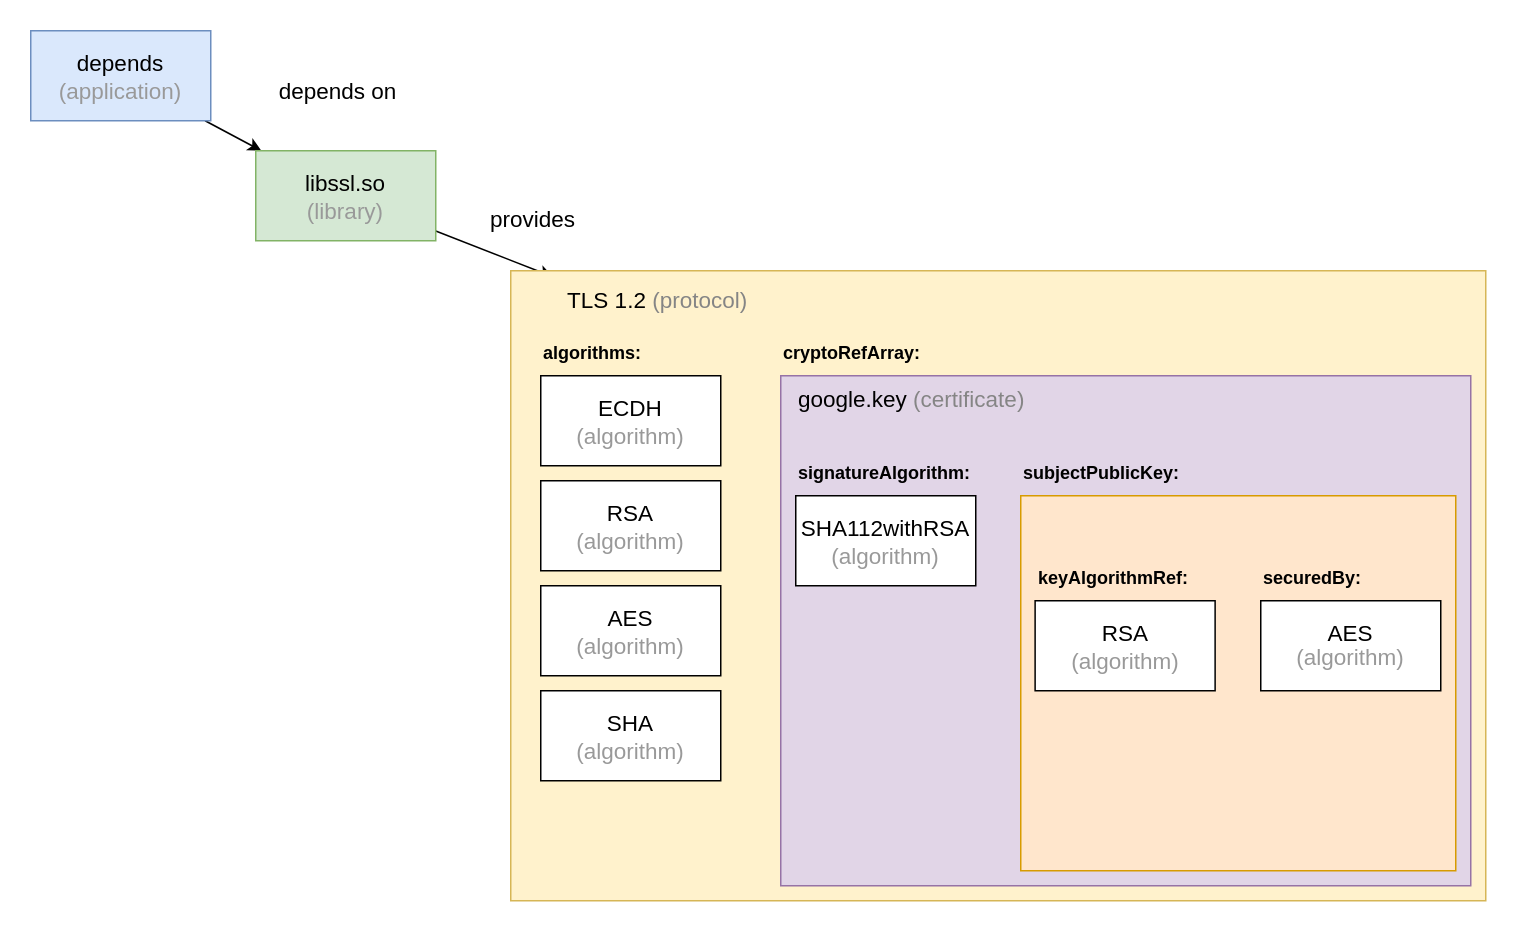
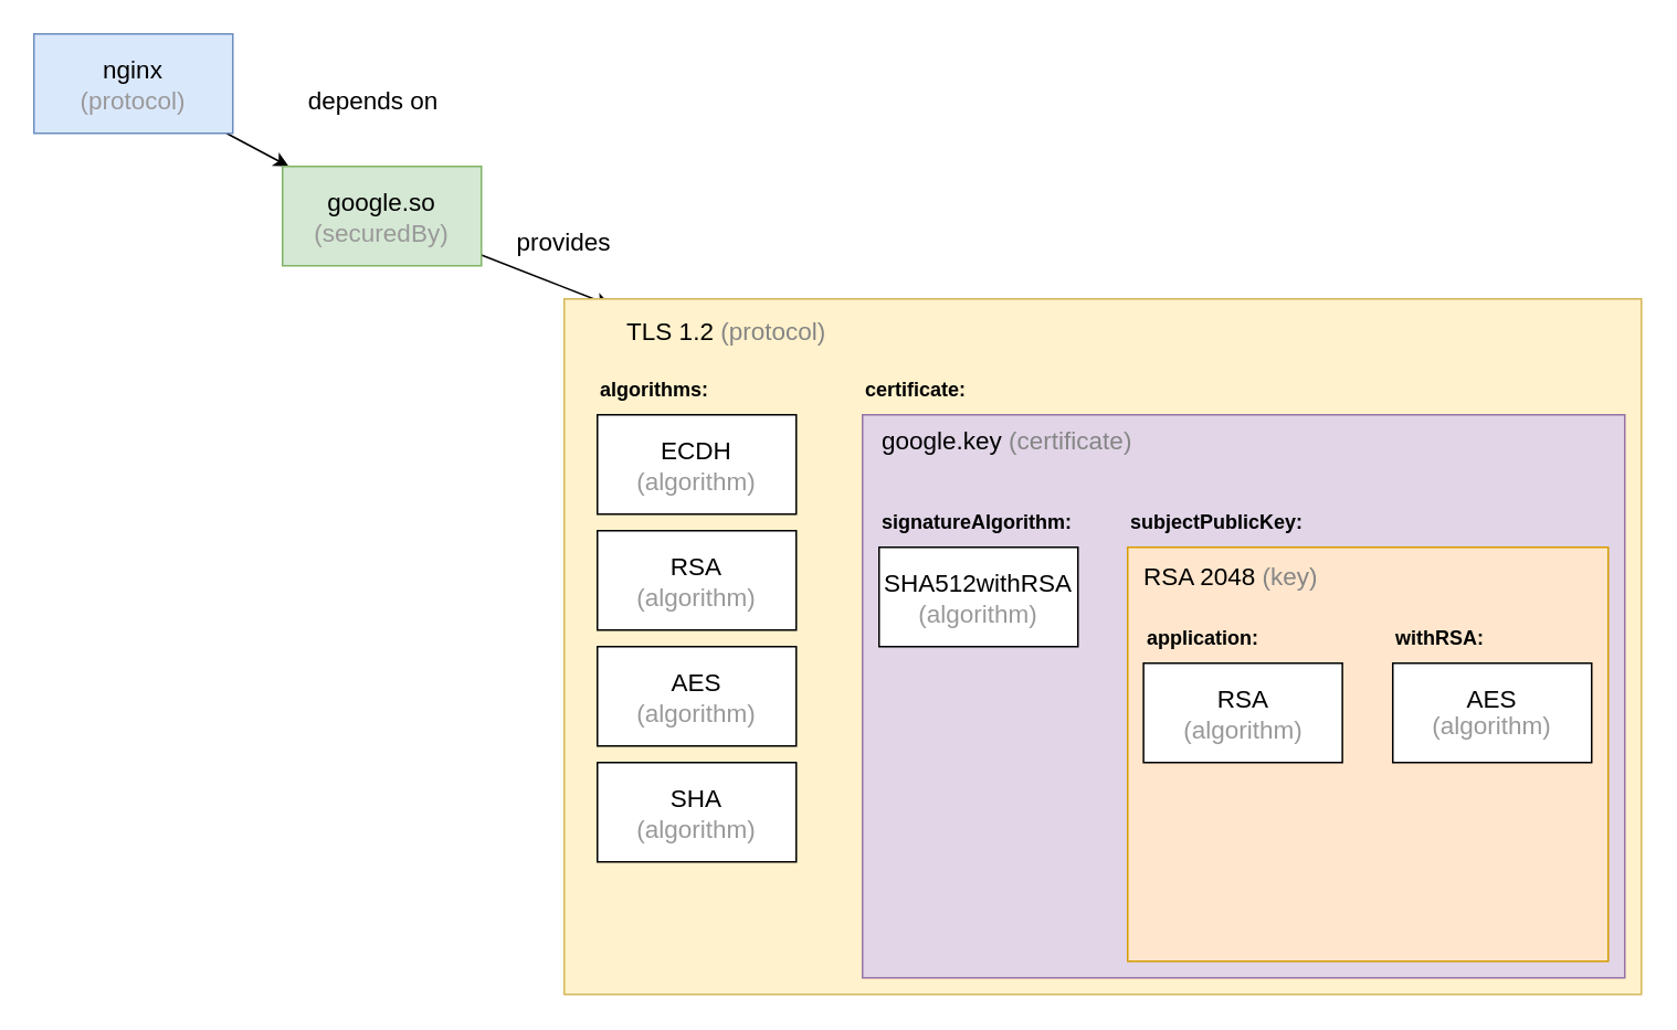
  <mxCell id="0" />
  <mxCell id="1" parent="0" />
  <mxCell id="2" style="rounded=0;orthogonalLoop=1;jettySize=auto;html=1;" parent="1" source="3" target="5" edge="1"><mxGeometry relative="1" as="geometry" /></mxCell>
  <mxCell id="3" value="" style="rounded=0;whiteSpace=wrap;html=1;fillColor=#dae8fc;strokeColor=#6c8ebf;" parent="1" vertex="1"><mxGeometry x="20" y="20" width="120" height="60" as="geometry" /></mxCell>
  <mxCell id="4" style="rounded=0;orthogonalLoop=1;jettySize=auto;html=1;entryX=0;entryY=0;entryDx=0;entryDy=0;" parent="1" source="5" target="11" edge="1"><mxGeometry relative="1" as="geometry"><mxPoint x="350" y="190" as="targetPoint" /></mxGeometry></mxCell>
  <mxCell id="5" value="" style="rounded=0;whiteSpace=wrap;html=1;fillColor=#d5e8d4;strokeColor=#82b366;" parent="1" vertex="1"><mxGeometry x="170" y="100" width="120" height="60" as="geometry" /></mxCell>
  <mxCell id="6" value="" style="rounded=0;whiteSpace=wrap;html=1;fillColor=#fff2cc;strokeColor=#d6b656;align=left;verticalAlign=top;arcSize=5;" parent="1" vertex="1"><mxGeometry x="340" y="180" width="650" height="420" as="geometry" /></mxCell>
  <mxCell id="7" value="" style="rounded=0;whiteSpace=wrap;html=1;" parent="1" vertex="1"><mxGeometry x="360" y="250" width="120" height="60" as="geometry" /></mxCell>
  <mxCell id="8" value="" style="rounded=0;whiteSpace=wrap;html=1;" parent="1" vertex="1"><mxGeometry x="360" y="320" width="120" height="60" as="geometry" /></mxCell>
  <mxCell id="9" value="" style="rounded=0;whiteSpace=wrap;html=1;" parent="1" vertex="1"><mxGeometry x="360" y="390" width="120" height="60" as="geometry" /></mxCell>
  <mxCell id="10" value="" style="rounded=0;whiteSpace=wrap;html=1;" parent="1" vertex="1"><mxGeometry x="360" y="460" width="120" height="60" as="geometry" /></mxCell>
  <mxCell id="11" value="&amp;nbsp; TLS 1.2 &lt;font color=&quot;#858585&quot; style=&quot;font-size: 15px;&quot;&gt;(protocol)&lt;/font&gt;" style="text;html=1;strokeColor=none;fillColor=none;align=left;verticalAlign=middle;whiteSpace=wrap;rounded=0;fontSize=15;" parent="1" vertex="1"><mxGeometry x="368" y="184" width="162" height="30" as="geometry" /></mxCell>
  <mxCell id="12" value="algorithms:" style="text;html=1;strokeColor=none;fillColor=none;align=left;verticalAlign=middle;whiteSpace=wrap;rounded=0;fontStyle=1" parent="1" vertex="1"><mxGeometry x="360" y="230" width="120" height="10" as="geometry" /></mxCell>
- <mxCell id="13" value="cryptoRefArray:" style="text;html=1;strokeColor=none;fillColor=none;align=left;verticalAlign=middle;whiteSpace=wrap;rounded=0;fontStyle=1" parent="1" vertex="1"><mxGeometry x="520" y="230" width="120" height="10" as="geometry" /></mxCell>
+ <mxCell id="13" value="certificate:" style="text;html=1;strokeColor=none;fillColor=none;align=left;verticalAlign=middle;whiteSpace=wrap;rounded=0;fontStyle=1" parent="1" vertex="1"><mxGeometry x="520" y="230" width="120" height="10" as="geometry" /></mxCell>
  <mxCell id="14" value="" style="rounded=0;whiteSpace=wrap;html=1;fillColor=#e1d5e7;strokeColor=#9673a6;arcSize=6;" parent="1" vertex="1"><mxGeometry x="520" y="250" width="460" height="340" as="geometry" /></mxCell>
  <mxCell id="15" value="google.key &lt;font color=&quot;#858585&quot; style=&quot;font-size: 15px;&quot;&gt;(certificate)&lt;/font&gt;" style="text;html=1;strokeColor=none;fillColor=none;align=left;verticalAlign=middle;whiteSpace=wrap;rounded=0;fontSize=15;" parent="1" vertex="1"><mxGeometry x="530" y="250" width="230" height="30" as="geometry" /></mxCell>
  <mxCell id="16" value="&lt;div style=&quot;line-height: 18px;&quot;&gt;&lt;br&gt;&lt;/div&gt;" style="rounded=0;whiteSpace=wrap;html=1;" parent="1" vertex="1"><mxGeometry x="530" y="330" width="120" height="60" as="geometry" /></mxCell>
  <mxCell id="17" value="signatureAlgorithm:" style="text;html=1;strokeColor=none;fillColor=none;align=left;verticalAlign=middle;whiteSpace=wrap;rounded=0;fontStyle=1" parent="1" vertex="1"><mxGeometry x="530" y="310" width="120" height="10" as="geometry" /></mxCell>
  <mxCell id="18" value="subjectPublicKey:" style="text;html=1;strokeColor=none;fillColor=none;align=left;verticalAlign=middle;whiteSpace=wrap;rounded=0;fontStyle=1" parent="1" vertex="1"><mxGeometry x="680" y="310" width="120" height="10" as="geometry" /></mxCell>
  <mxCell id="19" value="&lt;div style=&quot;line-height: 18px;&quot;&gt;&lt;br&gt;&lt;/div&gt;" style="rounded=0;whiteSpace=wrap;html=1;fillColor=#ffe6cc;strokeColor=#d79b00;arcSize=6;" parent="1" vertex="1"><mxGeometry x="680" y="330" width="290" height="250" as="geometry" /></mxCell>
- <mxCell id="21" value="keyAlgorithmRef:" style="text;html=1;strokeColor=none;fillColor=none;align=left;verticalAlign=middle;whiteSpace=wrap;rounded=0;fontStyle=1" parent="1" vertex="1"><mxGeometry x="689.583" y="380" width="161.739" height="10" as="geometry" /></mxCell>
+ <mxCell id="20" value="RSA 2048 &lt;font color=&quot;#858585&quot; style=&quot;font-size: 15px;&quot;&gt;(key)&lt;/font&gt;" style="text;html=1;strokeColor=none;fillColor=none;align=left;verticalAlign=middle;whiteSpace=wrap;rounded=0;fontSize=15;" parent="1" vertex="1"><mxGeometry x="688.16" y="330" width="171.84" height="34.09" as="geometry" /></mxCell>
+ <mxCell id="21" value="application:" style="text;html=1;strokeColor=none;fillColor=none;align=left;verticalAlign=middle;whiteSpace=wrap;rounded=0;fontStyle=1" parent="1" vertex="1"><mxGeometry x="689.583" y="380" width="161.739" height="10" as="geometry" /></mxCell>
  <mxCell id="22" value="" style="rounded=0;whiteSpace=wrap;html=1;" parent="1" vertex="1"><mxGeometry x="689.58" y="400" width="120" height="60" as="geometry" /></mxCell>
- <mxCell id="23" value="securedBy:" style="text;html=1;strokeColor=none;fillColor=none;align=left;verticalAlign=middle;whiteSpace=wrap;rounded=0;fontStyle=1" parent="1" vertex="1"><mxGeometry x="840" y="380" width="120" height="10" as="geometry" /></mxCell>
+ <mxCell id="23" value="withRSA:" style="text;html=1;strokeColor=none;fillColor=none;align=left;verticalAlign=middle;whiteSpace=wrap;rounded=0;fontStyle=1" parent="1" vertex="1"><mxGeometry x="840" y="380" width="120" height="10" as="geometry" /></mxCell>
  <mxCell id="24" value="" style="rounded=0;whiteSpace=wrap;html=1;" parent="1" vertex="1"><mxGeometry x="840" y="400" width="120" height="60" as="geometry" /></mxCell>
  <mxCell id="25" value="depends on" style="text;html=1;strokeColor=none;fillColor=none;align=center;verticalAlign=middle;whiteSpace=wrap;rounded=0;fontSize=15;" parent="1" vertex="1"><mxGeometry x="180" y="45" width="90" height="30" as="geometry" /></mxCell>
- <mxCell id="26" value="provides" style="text;html=1;strokeColor=none;fillColor=none;align=center;verticalAlign=middle;whiteSpace=wrap;rounded=0;fontSize=15;" parent="1" vertex="1"><mxGeometry x="325" y="130" width="60" height="30" as="geometry" /></mxCell>
+ <mxCell id="26" value="provides" style="text;html=1;strokeColor=none;fillColor=none;align=center;verticalAlign=middle;whiteSpace=wrap;rounded=0;fontSize=15;" parent="1" vertex="1"><mxGeometry x="310" y="130" width="60" height="30" as="geometry" /></mxCell>
  <mxCell id="27" style="edgeStyle=orthogonalEdgeStyle;rounded=0;orthogonalLoop=1;jettySize=auto;html=1;exitX=0.5;exitY=1;exitDx=0;exitDy=0;" parent="1" edge="1"><mxGeometry relative="1" as="geometry"><mxPoint x="80" y="69.5" as="sourcePoint" /><mxPoint x="80" y="69.5" as="targetPoint" /></mxGeometry></mxCell>
- <mxCell id="28" value="&lt;font style=&quot;font-size: 15px;&quot;&gt;depends&lt;/font&gt;" style="text;html=1;strokeColor=none;fillColor=none;align=center;verticalAlign=middle;whiteSpace=wrap;rounded=0;" parent="1" vertex="1"><mxGeometry x="20" y="25.5" width="120" height="30" as="geometry" /></mxCell>
- <mxCell id="29" value="&lt;font style=&quot;font-size: 15px;&quot; color=&quot;#999999&quot;&gt;(application)&lt;/font&gt;" style="text;html=1;strokeColor=none;fillColor=none;align=center;verticalAlign=middle;whiteSpace=wrap;rounded=0;" parent="1" vertex="1"><mxGeometry x="20" y="44.5" width="120" height="30" as="geometry" /></mxCell>
+ <mxCell id="28" value="&lt;font style=&quot;font-size: 15px;&quot;&gt;nginx&lt;/font&gt;" style="text;html=1;strokeColor=none;fillColor=none;align=center;verticalAlign=middle;whiteSpace=wrap;rounded=0;" parent="1" vertex="1"><mxGeometry x="20" y="25.5" width="120" height="30" as="geometry" /></mxCell>
+ <mxCell id="29" value="&lt;font style=&quot;font-size: 15px;&quot; color=&quot;#999999&quot;&gt;(protocol)&lt;/font&gt;" style="text;html=1;strokeColor=none;fillColor=none;align=center;verticalAlign=middle;whiteSpace=wrap;rounded=0;" parent="1" vertex="1"><mxGeometry x="20" y="44.5" width="120" height="30" as="geometry" /></mxCell>
  <mxCell id="30" style="edgeStyle=orthogonalEdgeStyle;rounded=0;orthogonalLoop=1;jettySize=auto;html=1;exitX=0.5;exitY=1;exitDx=0;exitDy=0;" parent="1" edge="1"><mxGeometry relative="1" as="geometry"><mxPoint x="230" y="149.5" as="sourcePoint" /><mxPoint x="230" y="149.5" as="targetPoint" /></mxGeometry></mxCell>
- <mxCell id="31" value="&lt;font style=&quot;font-size: 15px;&quot;&gt;libssl.so&lt;/font&gt;" style="text;html=1;strokeColor=none;fillColor=none;align=center;verticalAlign=middle;whiteSpace=wrap;rounded=0;" parent="1" vertex="1"><mxGeometry x="170" y="105.5" width="120" height="30" as="geometry" /></mxCell>
- <mxCell id="32" value="&lt;font style=&quot;font-size: 15px;&quot; color=&quot;#999999&quot;&gt;(library)&lt;/font&gt;" style="text;html=1;strokeColor=none;fillColor=none;align=center;verticalAlign=middle;whiteSpace=wrap;rounded=0;" parent="1" vertex="1"><mxGeometry x="170" y="124.5" width="120" height="30" as="geometry" /></mxCell>
+ <mxCell id="31" value="&lt;font style=&quot;font-size: 15px;&quot;&gt;google.so&lt;/font&gt;" style="text;html=1;strokeColor=none;fillColor=none;align=center;verticalAlign=middle;whiteSpace=wrap;rounded=0;" parent="1" vertex="1"><mxGeometry x="170" y="105.5" width="120" height="30" as="geometry" /></mxCell>
+ <mxCell id="32" value="&lt;font style=&quot;font-size: 15px;&quot; color=&quot;#999999&quot;&gt;(securedBy)&lt;/font&gt;" style="text;html=1;strokeColor=none;fillColor=none;align=center;verticalAlign=middle;whiteSpace=wrap;rounded=0;" parent="1" vertex="1"><mxGeometry x="170" y="124.5" width="120" height="30" as="geometry" /></mxCell>
  <mxCell id="33" style="edgeStyle=orthogonalEdgeStyle;rounded=0;orthogonalLoop=1;jettySize=auto;html=1;exitX=0.5;exitY=1;exitDx=0;exitDy=0;" parent="1" edge="1"><mxGeometry relative="1" as="geometry"><mxPoint x="420" y="299.5" as="sourcePoint" /><mxPoint x="420" y="299.5" as="targetPoint" /></mxGeometry></mxCell>
  <mxCell id="34" value="&lt;font style=&quot;font-size: 15px;&quot;&gt;ECDH&lt;/font&gt;" style="text;html=1;strokeColor=none;fillColor=none;align=center;verticalAlign=middle;whiteSpace=wrap;rounded=0;" parent="1" vertex="1"><mxGeometry x="360" y="255.5" width="120" height="30" as="geometry" /></mxCell>
  <mxCell id="35" value="&lt;font style=&quot;font-size: 15px;&quot; color=&quot;#999999&quot;&gt;(algorithm)&lt;/font&gt;" style="text;html=1;strokeColor=none;fillColor=none;align=center;verticalAlign=middle;whiteSpace=wrap;rounded=0;" parent="1" vertex="1"><mxGeometry x="360" y="274.5" width="120" height="30" as="geometry" /></mxCell>
  <mxCell id="36" style="edgeStyle=orthogonalEdgeStyle;rounded=0;orthogonalLoop=1;jettySize=auto;html=1;exitX=0.5;exitY=1;exitDx=0;exitDy=0;" parent="1" edge="1"><mxGeometry relative="1" as="geometry"><mxPoint x="420" y="369.5" as="sourcePoint" /><mxPoint x="420" y="369.5" as="targetPoint" /></mxGeometry></mxCell>
  <mxCell id="37" value="&lt;font style=&quot;font-size: 15px;&quot;&gt;RSA&lt;/font&gt;" style="text;html=1;strokeColor=none;fillColor=none;align=center;verticalAlign=middle;whiteSpace=wrap;rounded=0;" parent="1" vertex="1"><mxGeometry x="360" y="325.5" width="120" height="30" as="geometry" /></mxCell>
  <mxCell id="38" value="&lt;font style=&quot;font-size: 15px;&quot; color=&quot;#999999&quot;&gt;(algorithm)&lt;/font&gt;" style="text;html=1;strokeColor=none;fillColor=none;align=center;verticalAlign=middle;whiteSpace=wrap;rounded=0;" parent="1" vertex="1"><mxGeometry x="360" y="344.5" width="120" height="30" as="geometry" /></mxCell>
  <mxCell id="39" style="edgeStyle=orthogonalEdgeStyle;rounded=0;orthogonalLoop=1;jettySize=auto;html=1;exitX=0.5;exitY=1;exitDx=0;exitDy=0;" parent="1" edge="1"><mxGeometry relative="1" as="geometry"><mxPoint x="420" y="439.5" as="sourcePoint" /><mxPoint x="420" y="439.5" as="targetPoint" /></mxGeometry></mxCell>
  <mxCell id="40" value="&lt;font style=&quot;font-size: 15px;&quot;&gt;AES&lt;/font&gt;" style="text;html=1;strokeColor=none;fillColor=none;align=center;verticalAlign=middle;whiteSpace=wrap;rounded=0;" parent="1" vertex="1"><mxGeometry x="360" y="395.5" width="120" height="30" as="geometry" /></mxCell>
  <mxCell id="41" value="&lt;font style=&quot;font-size: 15px;&quot; color=&quot;#999999&quot;&gt;(algorithm)&lt;/font&gt;" style="text;html=1;strokeColor=none;fillColor=none;align=center;verticalAlign=middle;whiteSpace=wrap;rounded=0;" parent="1" vertex="1"><mxGeometry x="360" y="414.5" width="120" height="30" as="geometry" /></mxCell>
  <mxCell id="42" style="edgeStyle=orthogonalEdgeStyle;rounded=0;orthogonalLoop=1;jettySize=auto;html=1;exitX=0.5;exitY=1;exitDx=0;exitDy=0;" parent="1" edge="1"><mxGeometry relative="1" as="geometry"><mxPoint x="420" y="509.5" as="sourcePoint" /><mxPoint x="420" y="509.5" as="targetPoint" /></mxGeometry></mxCell>
  <mxCell id="43" value="&lt;font style=&quot;font-size: 15px;&quot;&gt;SHA&lt;/font&gt;" style="text;html=1;strokeColor=none;fillColor=none;align=center;verticalAlign=middle;whiteSpace=wrap;rounded=0;" parent="1" vertex="1"><mxGeometry x="360" y="465.5" width="120" height="30" as="geometry" /></mxCell>
  <mxCell id="44" value="&lt;font style=&quot;font-size: 15px;&quot; color=&quot;#999999&quot;&gt;(algorithm)&lt;/font&gt;" style="text;html=1;strokeColor=none;fillColor=none;align=center;verticalAlign=middle;whiteSpace=wrap;rounded=0;" parent="1" vertex="1"><mxGeometry x="360" y="484.5" width="120" height="30" as="geometry" /></mxCell>
  <mxCell id="45" style="edgeStyle=orthogonalEdgeStyle;rounded=0;orthogonalLoop=1;jettySize=auto;html=1;exitX=0.5;exitY=1;exitDx=0;exitDy=0;" parent="1" edge="1"><mxGeometry relative="1" as="geometry"><mxPoint x="590" y="379.5" as="sourcePoint" /><mxPoint x="590" y="379.5" as="targetPoint" /></mxGeometry></mxCell>
- <mxCell id="46" value="&lt;font style=&quot;font-size: 15px;&quot;&gt;SHA112withRSA&lt;/font&gt;" style="text;html=1;strokeColor=none;fillColor=none;align=center;verticalAlign=middle;whiteSpace=wrap;rounded=0;" parent="1" vertex="1"><mxGeometry x="530" y="335.5" width="120" height="30" as="geometry" /></mxCell>
+ <mxCell id="46" value="&lt;font style=&quot;font-size: 15px;&quot;&gt;SHA512withRSA&lt;/font&gt;" style="text;html=1;strokeColor=none;fillColor=none;align=center;verticalAlign=middle;whiteSpace=wrap;rounded=0;" parent="1" vertex="1"><mxGeometry x="530" y="335.5" width="120" height="30" as="geometry" /></mxCell>
  <mxCell id="47" value="&lt;font style=&quot;font-size: 15px;&quot; color=&quot;#999999&quot;&gt;(algorithm)&lt;/font&gt;" style="text;html=1;strokeColor=none;fillColor=none;align=center;verticalAlign=middle;whiteSpace=wrap;rounded=0;" parent="1" vertex="1"><mxGeometry x="530" y="354.5" width="120" height="30" as="geometry" /></mxCell>
  <mxCell id="48" style="edgeStyle=orthogonalEdgeStyle;rounded=0;orthogonalLoop=1;jettySize=auto;html=1;exitX=0.5;exitY=1;exitDx=0;exitDy=0;" parent="1" edge="1"><mxGeometry relative="1" as="geometry"><mxPoint x="750" y="449.5" as="sourcePoint" /><mxPoint x="750" y="449.5" as="targetPoint" /></mxGeometry></mxCell>
  <mxCell id="49" value="&lt;font style=&quot;font-size: 15px;&quot;&gt;RSA&lt;/font&gt;" style="text;html=1;strokeColor=none;fillColor=none;align=center;verticalAlign=middle;whiteSpace=wrap;rounded=0;" parent="1" vertex="1"><mxGeometry x="690" y="405.5" width="120" height="30" as="geometry" /></mxCell>
  <mxCell id="50" value="&lt;font style=&quot;font-size: 15px;&quot; color=&quot;#999999&quot;&gt;(algorithm)&lt;/font&gt;" style="text;html=1;strokeColor=none;fillColor=none;align=center;verticalAlign=middle;whiteSpace=wrap;rounded=0;" parent="1" vertex="1"><mxGeometry x="690" y="424.5" width="120" height="30" as="geometry" /></mxCell>
  <mxCell id="51" style="edgeStyle=orthogonalEdgeStyle;rounded=0;orthogonalLoop=1;jettySize=auto;html=1;exitX=0.5;exitY=1;exitDx=0;exitDy=0;" parent="1" edge="1"><mxGeometry relative="1" as="geometry"><mxPoint x="900" y="449.5" as="sourcePoint" /><mxPoint x="900" y="449.5" as="targetPoint" /></mxGeometry></mxCell>
  <mxCell id="52" value="&lt;font style=&quot;font-size: 15px;&quot;&gt;AES&lt;/font&gt;" style="text;html=1;strokeColor=none;fillColor=none;align=center;verticalAlign=middle;whiteSpace=wrap;rounded=0;" parent="1" vertex="1"><mxGeometry x="840" y="405.5" width="120" height="30" as="geometry" /></mxCell>
  <mxCell id="53" value="&lt;font style=&quot;font-size: 15px;&quot; color=&quot;#999999&quot;&gt;(algorithm)&lt;/font&gt;" style="text;html=1;strokeColor=none;fillColor=none;align=center;verticalAlign=middle;whiteSpace=wrap;rounded=0;" parent="1" vertex="1"><mxGeometry x="840" y="420" width="120" height="34.5" as="geometry" /></mxCell>
